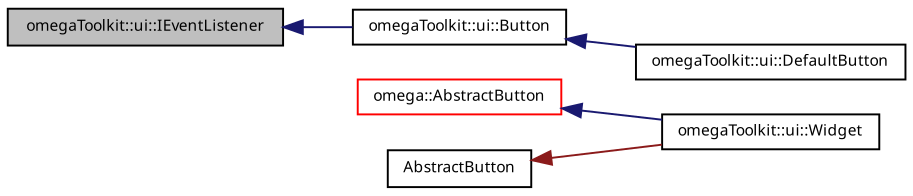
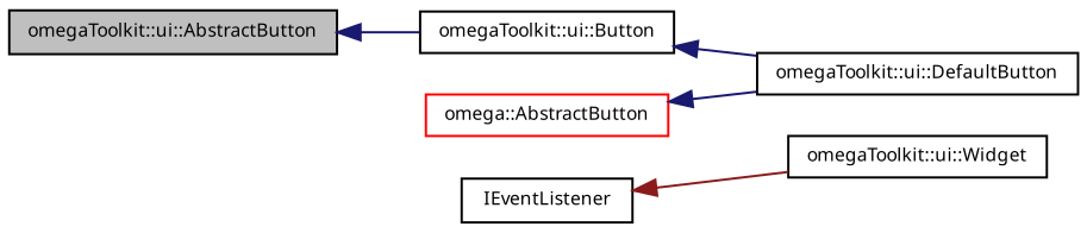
  digraph {
    rankdir=LR
    node [color=black fontname="FreeSans.ttf" fontsize=8 shape=record]
    edge [color=midnightblue dir=back fontname="FreeSans.ttf" fontsize=8 labelfontname="FreeSans.ttf" labelfontsize=8 style=solid]
-   n1 [fillcolor=grey75 fontcolor=black height=0.2 label="omegaToolkit::ui::IEventListener" style=filled width=0.4]
+   n1 [fillcolor=grey75 fontcolor=black height=0.2 label="omegaToolkit::ui::AbstractButton" style=filled width=0.4]
    n2 [height=0.2 label="omegaToolkit::ui::Button" width=0.4]
    n3 [height=0.2 label="omegaToolkit::ui::DefaultButton" width=0.4]
    n4 [height=0.2 label="omegaToolkit::ui::Widget" width=0.4]
    n5 [color=red height=0.2 label="omega::AbstractButton" width=0.4]
-   n6 [height=0.2 label=AbstractButton width=0.4]
+   n6 [height=0.2 label=IEventListener width=0.4]
    n1 -> n2
    n2 -> n3
-   n5 -> n4
+   n5 -> n3
    n6 -> n4 [color=firebrick4]
  }
